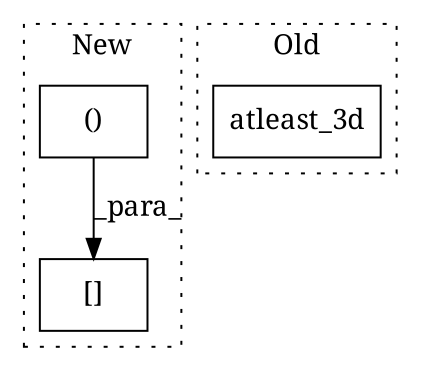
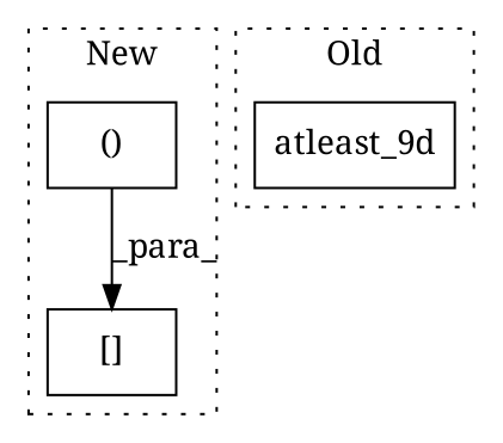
  digraph {
    fontname="Noto Serif"
    node [shape=box fontname="Noto Serif"]
    n1 [a=106 l=59 label="()" s=4928]
    n2 [a=2 l="41,2" label="[]" s="4887,4987"]
-   n3 [a=32 l="11,1" label=atleast_3d s="4410,4448"]
+   n3 [a=32 l="11,1" label=atleast_9d s="4410,4448"]
    subgraph cluster_1 {
      label=New
      style=dotted
      n1
      n2
    }
    subgraph cluster_2 {
      label=Old
      style=dotted
      n3
    }
    n1 -> n2 [label=_para_ fontname="Noto Serif"]
  }
